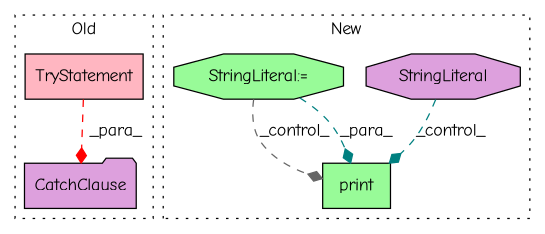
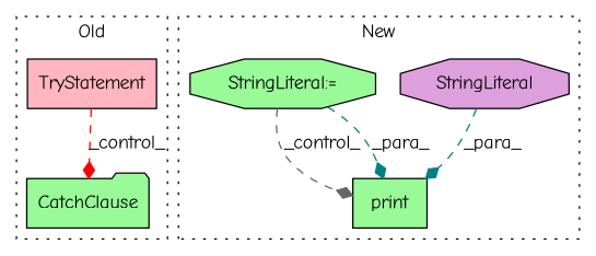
  digraph {
    fontname="Comic Neue"
    node [fillcolor=plum fontname="Comic Neue" shape=box style=filled]
    edge [arrowhead=diamond color=teal fontname="Comic Neue" style=dashed]
    n1 [a=54 fillcolor=lightpink l=4 label=TryStatement s=1436]
-   n2 [a=12 l="13,2" label=CatchClause s="1591,1639" shape=folder]
+   n2 [a=12 fillcolor=palegreen l="13,2" label=CatchClause s="1591,1639" shape=folder]
    n3 [a=32 fillcolor=palegreen l="6,1" label=print s="1828,1862"]
    n4 [a=45 l=15 label=StringLiteral s=1834 shape=octagon]
    n5 [a=7 fillcolor=palegreen l=1 label="StringLiteral:=" s=1333 shape=octagon]
    subgraph cluster_1 {
      label=Old
      style=dotted
      n1
      n2
    }
    subgraph cluster_2 {
      label=New
      style=dotted
      n3
      n4
      n5
    }
-   n1 -> n2 [color=red label=_para_]
-   n4 -> n3 [label=_control_]
+   n1 -> n2 [color=red label=_control_]
+   n4 -> n3 [label=_para_]
    n5 -> n3 [color=gray40 label=_control_]
    n5 -> n3 [label=_para_]
  }
